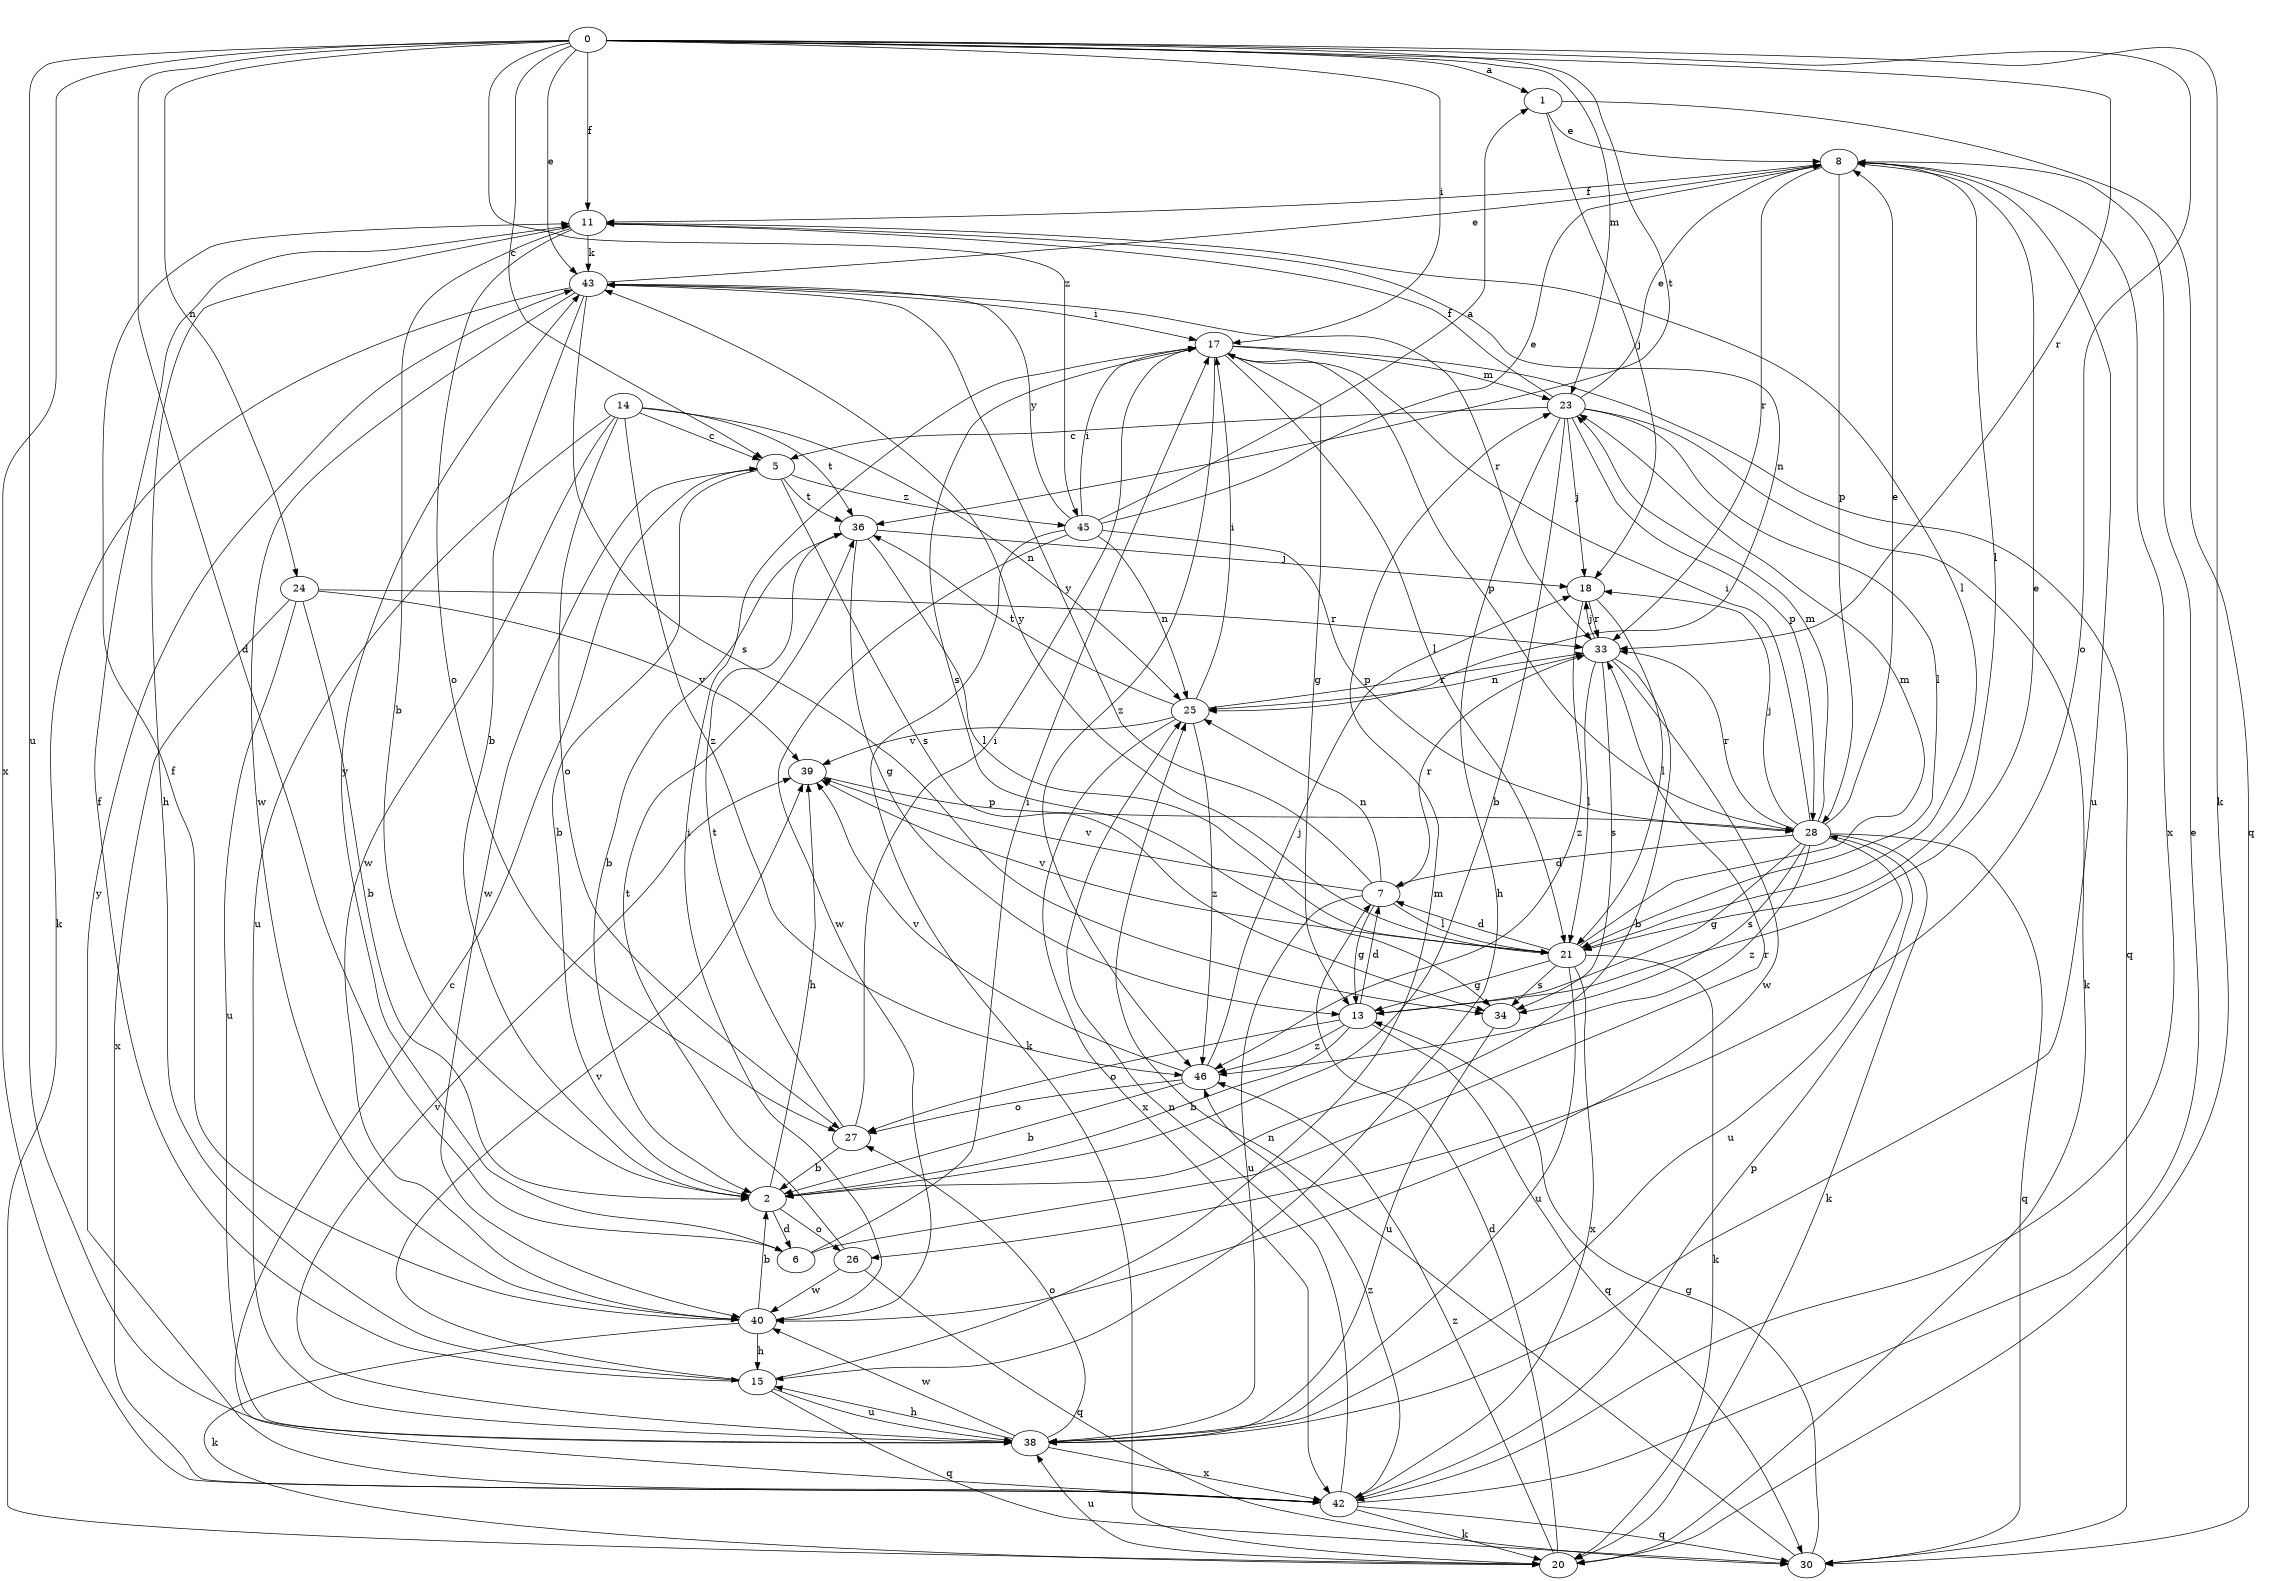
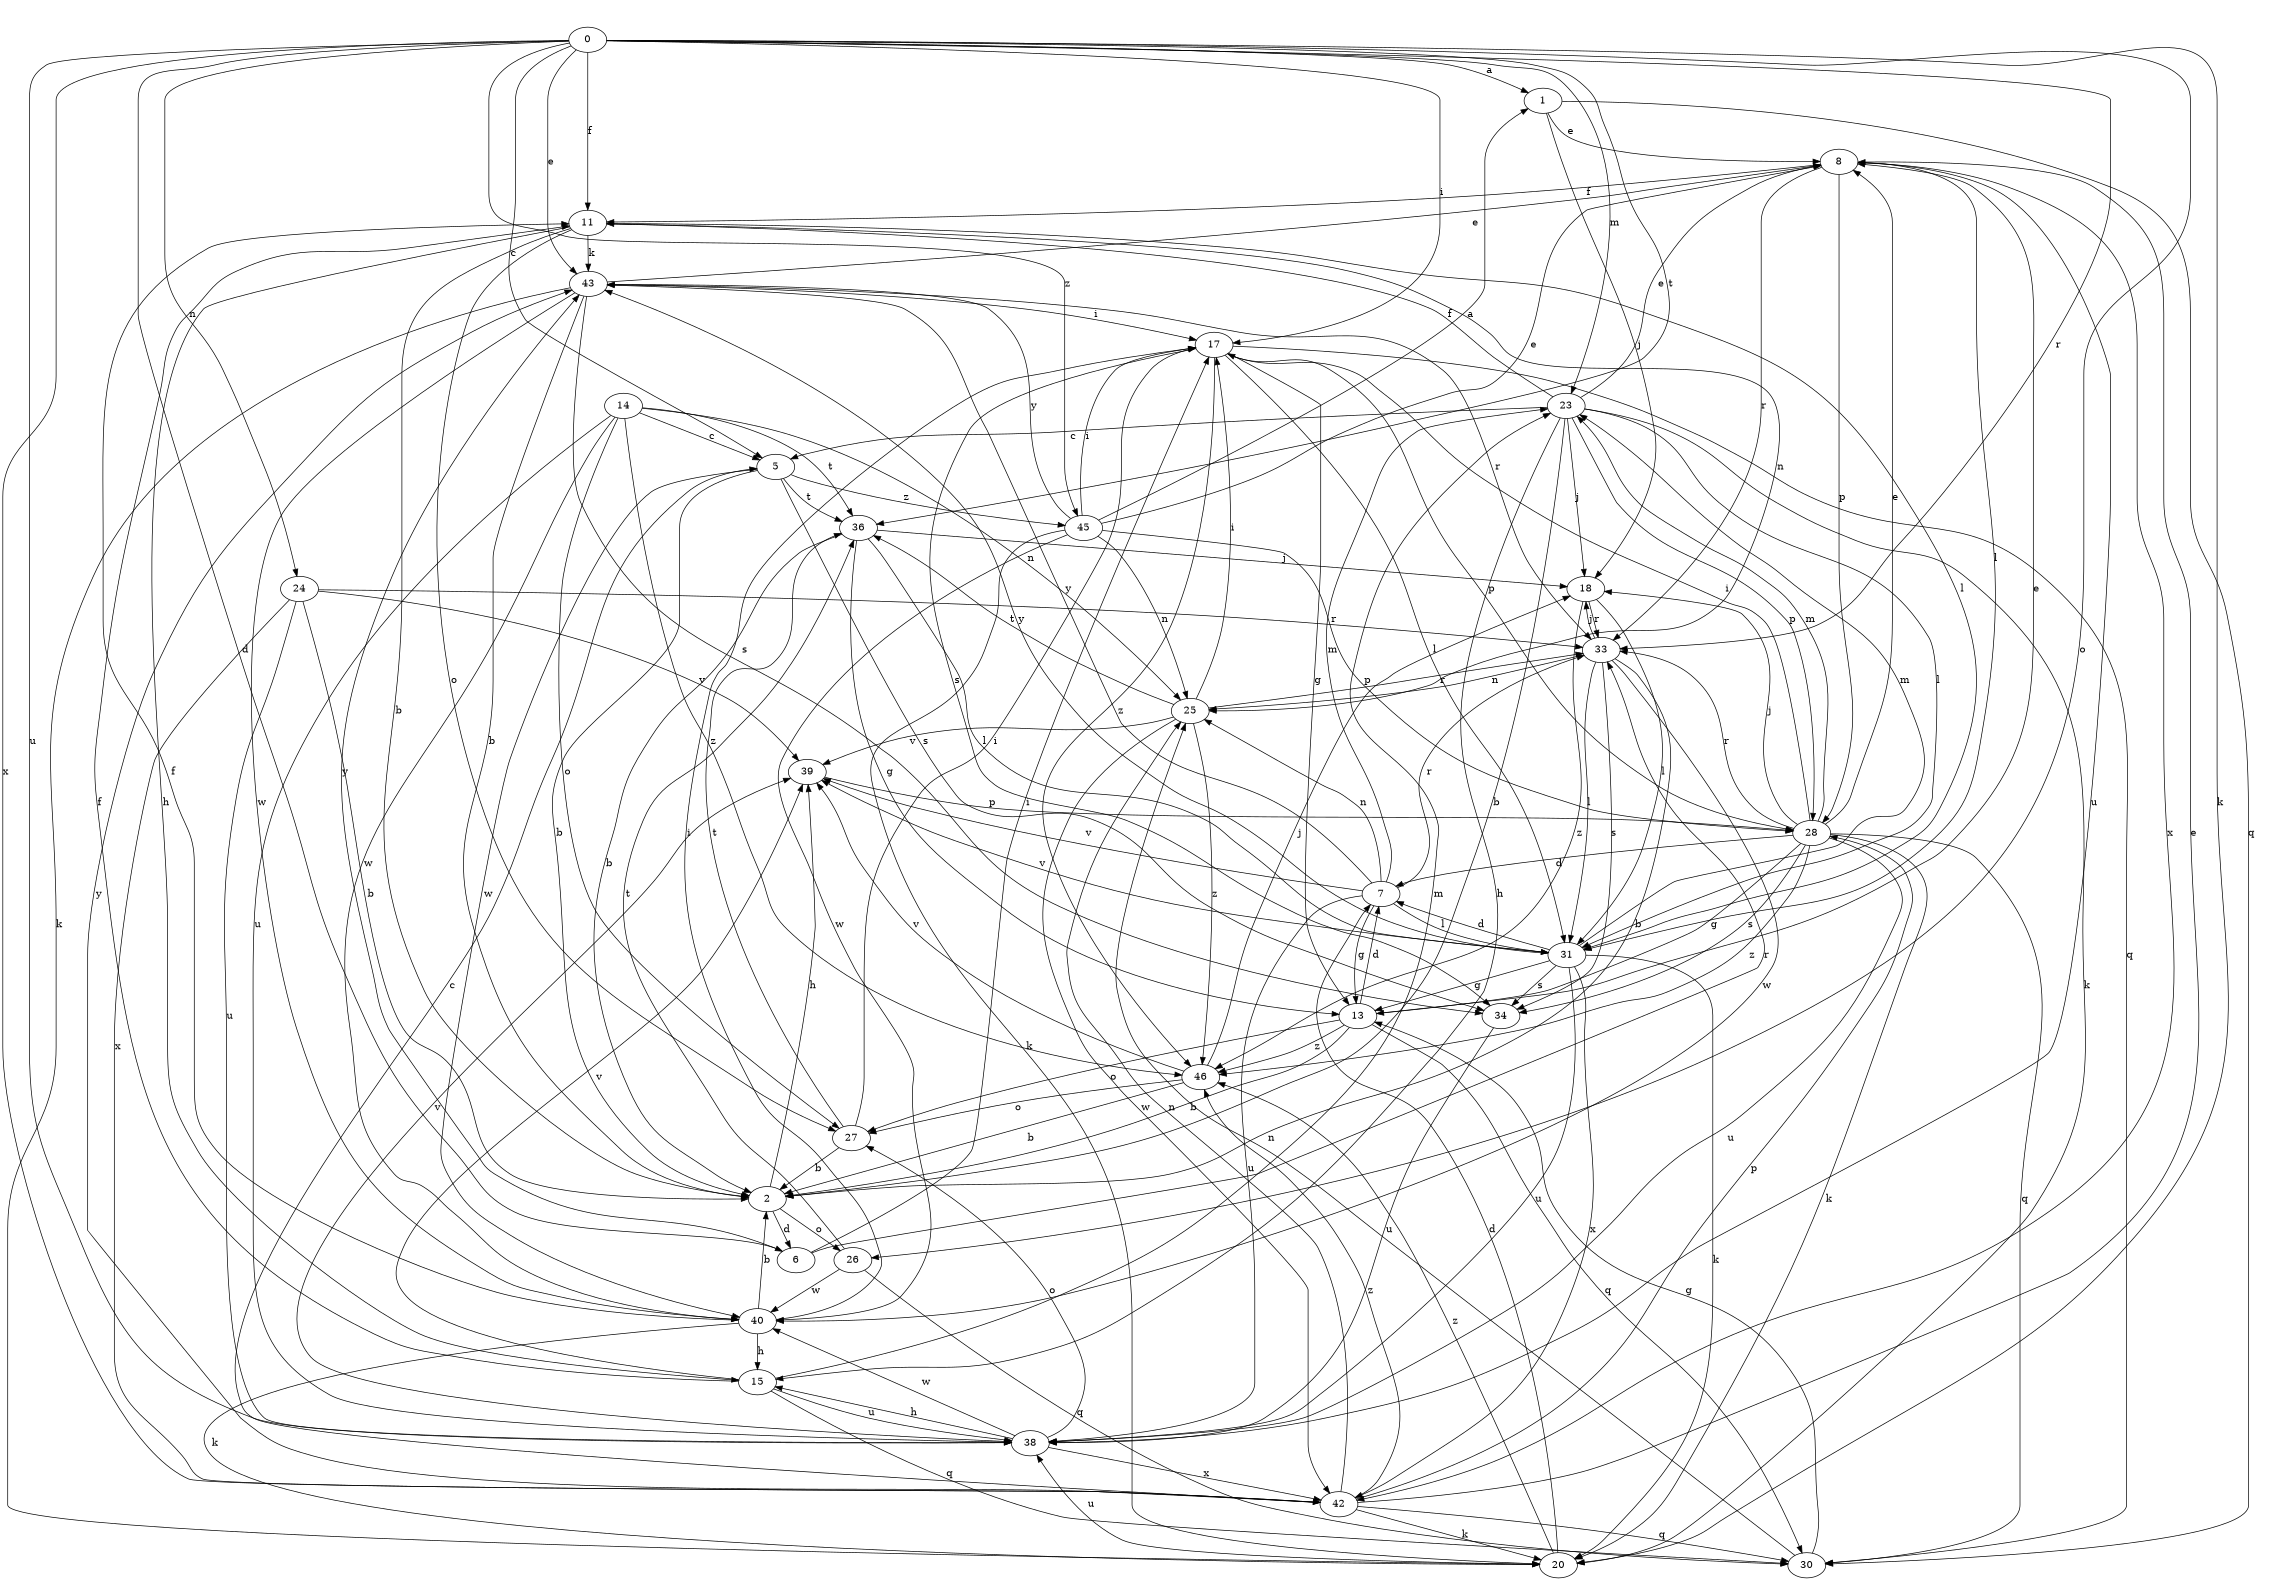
  strict digraph {
    0
    1
    5
    6
    11
    17
    20
    23
    24
    26
    33
    36
    38
    42
    45
    43
    8
    18
    30
    2
    34
    40
-   21
+   21 [label=31]
    28
    25
    15
    27
    13
    46
    7
    39
    14
    0 -> 1 [label=a]
    0 -> 5 [label=c]
    0 -> 6 [label=d]
    0 -> 11 [label=f]
    0 -> 17 [label=i]
    0 -> 20 [label=k]
    0 -> 23 [label=m]
    0 -> 24 [label=n]
    0 -> 26 [label=o]
    0 -> 33 [label=r]
    0 -> 36 [label=t]
    0 -> 38 [label=u]
    0 -> 42 [label=x]
    0 -> 45 [label=z]
    0 -> 43 [label=e]
    1 -> 8 [label=e]
    1 -> 18 [label=j]
    1 -> 30 [label=q]
    5 -> 36 [label=t]
    5 -> 45 [label=z]
    5 -> 2 [label=b]
    5 -> 34 [label=s]
    5 -> 40 [label=w]
    6 -> 17 [label=i]
    6 -> 33 [label=r]
    6 -> 43 [label=y]
    11 -> 43 [label=k]
    11 -> 2 [label=b]
    11 -> 21 [label=l]
    11 -> 25 [label=n]
    11 -> 15 [label=h]
    11 -> 27 [label=o]
    17 -> 30 [label=q]
    17 -> 34 [label=s]
    17 -> 21 [label=l]
    17 -> 28 [label=p]
    17 -> 13 [label=g]
    17 -> 46 [label=z]
    20 -> 38 [label=u]
    20 -> 46 [label=z]
    20 -> 7 [label=d]
    23 -> 5 [label=c]
    23 -> 11 [label=f]
    23 -> 20 [label=k]
    23 -> 8 [label=e]
    23 -> 18 [label=j]
    23 -> 2 [label=b]
    23 -> 21 [label=l]
    23 -> 28 [label=p]
    23 -> 15 [label=h]
    24 -> 33 [label=r]
    24 -> 38 [label=u]
    24 -> 42 [label=x]
    24 -> 2 [label=b]
    24 -> 39 [label=v]
    26 -> 36 [label=t]
    26 -> 30 [label=q]
    26 -> 40 [label=w]
    33 -> 18 [label=j]
    33 -> 2 [label=b]
    33 -> 34 [label=s]
    33 -> 40 [label=w]
    33 -> 21 [label=l]
    33 -> 25 [label=n]
    36 -> 18 [label=j]
    36 -> 2 [label=b]
    36 -> 21 [label=l]
    36 -> 13 [label=g]
    38 -> 42 [label=x]
    38 -> 40 [label=w]
    38 -> 15 [label=h]
    38 -> 27 [label=o]
    38 -> 39 [label=v]
    42 -> 5 [label=c]
    42 -> 20 [label=k]
    42 -> 43 [label=y]
    42 -> 8 [label=e]
    42 -> 30 [label=q]
    42 -> 28 [label=p]
    42 -> 25 [label=n]
    42 -> 46 [label=z]
    45 -> 1 [label=a]
    45 -> 17 [label=i]
    45 -> 20 [label=k]
    45 -> 43 [label=y]
    45 -> 8 [label=e]
    45 -> 40 [label=w]
    45 -> 28 [label=p]
    45 -> 25 [label=n]
    43 -> 17 [label=i]
    43 -> 20 [label=k]
    43 -> 33 [label=r]
    43 -> 8 [label=e]
    43 -> 2 [label=b]
    43 -> 34 [label=s]
    43 -> 40 [label=w]
    8 -> 11 [label=f]
    8 -> 33 [label=r]
    8 -> 38 [label=u]
    8 -> 42 [label=x]
    8 -> 21 [label=l]
    8 -> 28 [label=p]
    18 -> 33 [label=r]
    18 -> 21 [label=l]
    18 -> 46 [label=z]
    30 -> 25 [label=n]
    30 -> 13 [label=g]
    2 -> 6 [label=d]
    2 -> 26 [label=o]
    2 -> 39 [label=h]
    34 -> 38 [label=u]
    40 -> 11 [label=f]
    40 -> 17 [label=i]
    40 -> 20 [label=k]
    40 -> 2 [label=b]
    40 -> 15 [label=h]
    21 -> 20 [label=k]
    21 -> 23 [label=m]
    21 -> 38 [label=u]
    21 -> 42 [label=x]
    21 -> 43 [label=y]
    21 -> 34 [label=s]
    21 -> 13 [label=g]
    21 -> 7 [label=d]
    21 -> 39 [label=v]
    28 -> 17 [label=i]
    28 -> 20 [label=k]
    28 -> 23 [label=m]
    28 -> 33 [label=r]
    28 -> 38 [label=u]
    28 -> 8 [label=e]
    28 -> 18 [label=j]
    28 -> 30 [label=q]
    28 -> 34 [label=s]
    28 -> 13 [label=g]
    28 -> 46 [label=z]
    28 -> 7 [label=d]
    25 -> 17 [label=i]
    25 -> 33 [label=r]
    25 -> 36 [label=t]
-   25 -> 42 [label=x]
+   25 -> 42 [label=w]
    25 -> 46 [label=z]
    25 -> 39 [label=v]
    15 -> 11 [label=f]
    15 -> 23 [label=m]
    15 -> 38 [label=u]
    15 -> 30 [label=q]
    15 -> 39 [label=v]
    27 -> 17 [label=i]
    27 -> 36 [label=t]
    27 -> 2 [label=b]
    13 -> 8 [label=e]
    13 -> 30 [label=q]
    13 -> 2 [label=b]
    13 -> 27 [label=o]
    13 -> 46 [label=z]
    13 -> 7 [label=d]
    46 -> 18 [label=j]
    46 -> 2 [label=b]
    46 -> 27 [label=o]
    46 -> 39 [label=v]
-   17 -> 23 [label=m]
+   7 -> 23 [label=m]
    7 -> 33 [label=r]
    7 -> 38 [label=u]
    7 -> 43 [label=y]
    7 -> 21 [label=l]
    7 -> 25 [label=n]
    7 -> 13 [label=g]
    7 -> 39 [label=v]
    39 -> 28 [label=p]
    14 -> 5 [label=c]
    14 -> 36 [label=t]
    14 -> 38 [label=u]
    14 -> 40 [label=w]
    14 -> 25 [label=n]
    14 -> 27 [label=o]
    14 -> 46 [label=z]
  }
